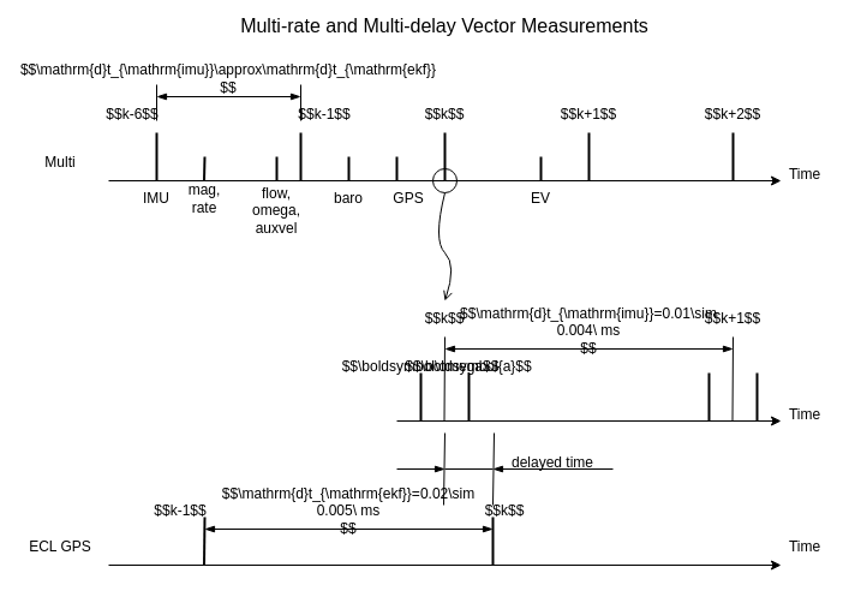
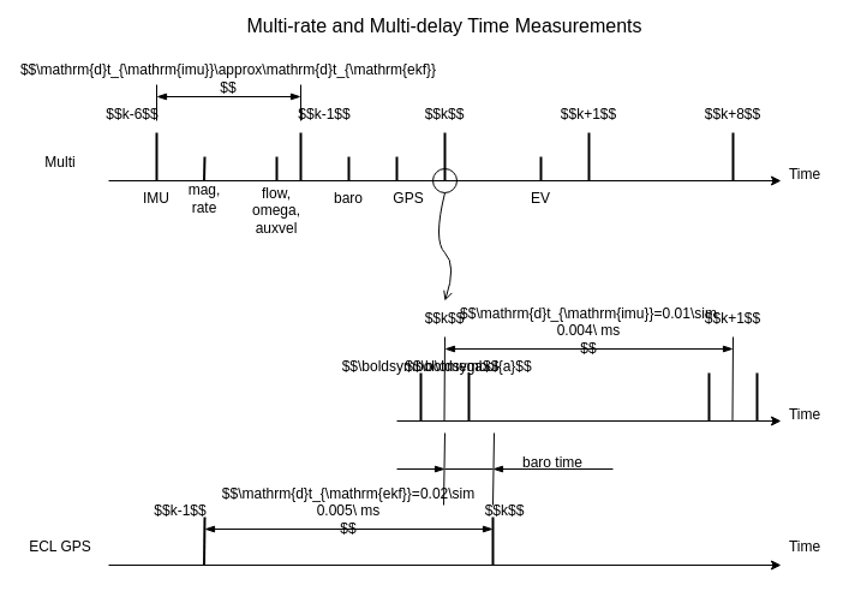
  <mxCell id="0" />
  <mxCell id="1" parent="0" />
  <mxCell id="2" value="" style="endArrow=classic;html=1;rounded=0;" parent="1" edge="1"><mxGeometry width="50" height="50" relative="1" as="geometry"><mxPoint x="90" y="150" as="sourcePoint" /><mxPoint x="650" y="150" as="targetPoint" /></mxGeometry></mxCell>
  <mxCell id="3" value="" style="endArrow=none;html=1;rounded=0;strokeWidth=2;" parent="1" edge="1"><mxGeometry width="50" height="50" relative="1" as="geometry"><mxPoint x="169.5" y="150" as="sourcePoint" /><mxPoint x="170" y="130" as="targetPoint" /></mxGeometry></mxCell>
  <mxCell id="4" value="" style="endArrow=none;html=1;rounded=0;strokeWidth=2;" parent="1" edge="1"><mxGeometry width="50" height="50" relative="1" as="geometry"><mxPoint x="130" y="150" as="sourcePoint" /><mxPoint x="130" y="110" as="targetPoint" /></mxGeometry></mxCell>
  <mxCell id="5" value="" style="endArrow=none;html=1;rounded=0;strokeWidth=2;" parent="1" edge="1"><mxGeometry width="50" height="50" relative="1" as="geometry"><mxPoint x="230" y="150" as="sourcePoint" /><mxPoint x="230" y="130" as="targetPoint" /></mxGeometry></mxCell>
  <mxCell id="6" value="" style="endArrow=none;html=1;rounded=0;strokeWidth=2;" parent="1" edge="1"><mxGeometry width="50" height="50" relative="1" as="geometry"><mxPoint x="370" y="150" as="sourcePoint" /><mxPoint x="370" y="110" as="targetPoint" /></mxGeometry></mxCell>
  <mxCell id="7" value="IMU" style="text;html=1;strokeColor=none;fillColor=none;align=center;verticalAlign=middle;whiteSpace=wrap;rounded=0;" parent="1" vertex="1"><mxGeometry x="100" y="150" width="60" height="30" as="geometry" /></mxCell>
  <mxCell id="8" value="mag,&lt;br&gt;rate" style="text;html=1;strokeColor=none;fillColor=none;align=center;verticalAlign=middle;whiteSpace=wrap;rounded=0;" parent="1" vertex="1"><mxGeometry x="140" y="150" width="60" height="30" as="geometry" /></mxCell>
  <mxCell id="9" value="flow, omega, auxvel" style="text;html=1;strokeColor=none;fillColor=none;align=center;verticalAlign=middle;whiteSpace=wrap;rounded=0;" parent="1" vertex="1"><mxGeometry x="200" y="160" width="60" height="30" as="geometry" /></mxCell>
  <mxCell id="10" value="" style="endArrow=none;html=1;rounded=0;strokeWidth=2;" parent="1" edge="1"><mxGeometry width="50" height="50" relative="1" as="geometry"><mxPoint x="450" y="150" as="sourcePoint" /><mxPoint x="450" y="130" as="targetPoint" /></mxGeometry></mxCell>
  <mxCell id="11" value="" style="endArrow=none;html=1;rounded=0;strokeWidth=2;" parent="1" edge="1"><mxGeometry width="50" height="50" relative="1" as="geometry"><mxPoint x="490" y="150" as="sourcePoint" /><mxPoint x="490" y="110" as="targetPoint" /></mxGeometry></mxCell>
  <mxCell id="12" value="baro" style="text;html=1;strokeColor=none;fillColor=none;align=center;verticalAlign=middle;whiteSpace=wrap;rounded=0;" parent="1" vertex="1"><mxGeometry x="260" y="150" width="60" height="30" as="geometry" /></mxCell>
  <mxCell id="13" value="GPS" style="text;html=1;strokeColor=none;fillColor=none;align=center;verticalAlign=middle;whiteSpace=wrap;rounded=0;" parent="1" vertex="1"><mxGeometry x="310" y="150" width="60" height="30" as="geometry" /></mxCell>
  <mxCell id="14" value="EV" style="text;html=1;strokeColor=none;fillColor=none;align=center;verticalAlign=middle;whiteSpace=wrap;rounded=0;" parent="1" vertex="1"><mxGeometry x="420" y="150" width="60" height="30" as="geometry" /></mxCell>
  <mxCell id="15" value="Time" style="text;html=1;strokeColor=none;fillColor=none;align=center;verticalAlign=middle;whiteSpace=wrap;rounded=0;" parent="1" vertex="1"><mxGeometry x="640" y="130" width="60" height="30" as="geometry" /></mxCell>
  <mxCell id="16" value="" style="endArrow=none;html=1;rounded=0;strokeWidth=1;" parent="1" edge="1"><mxGeometry width="50" height="50" relative="1" as="geometry"><mxPoint x="130" y="100" as="sourcePoint" /><mxPoint x="130" y="70" as="targetPoint" /></mxGeometry></mxCell>
  <mxCell id="17" value="" style="endArrow=none;html=1;rounded=0;strokeWidth=1;" parent="1" edge="1"><mxGeometry width="50" height="50" relative="1" as="geometry"><mxPoint x="250" y="100" as="sourcePoint" /><mxPoint x="250" y="70" as="targetPoint" /></mxGeometry></mxCell>
  <mxCell id="18" value="" style="endArrow=blockThin;startArrow=blockThin;html=1;rounded=0;strokeWidth=1;startFill=1;endFill=1;" parent="1" edge="1"><mxGeometry width="50" height="50" relative="1" as="geometry"><mxPoint x="130" y="80" as="sourcePoint" /><mxPoint x="250" y="80" as="targetPoint" /></mxGeometry></mxCell>
  <mxCell id="19" value="$$\mathrm{d}t_{\mathrm{imu}}\approx\mathrm{d}t_{\mathrm{ekf}}&lt;br&gt;$$" style="text;html=1;strokeColor=none;fillColor=none;align=center;verticalAlign=middle;whiteSpace=wrap;rounded=0;" parent="1" vertex="1"><mxGeometry x="160" y="50" width="60" height="30" as="geometry" /></mxCell>
  <mxCell id="20" value="$$k-6$$" style="text;html=1;strokeColor=none;fillColor=none;align=center;verticalAlign=middle;whiteSpace=wrap;rounded=0;" parent="1" vertex="1"><mxGeometry x="80" y="80" width="60" height="30" as="geometry" /></mxCell>
  <mxCell id="21" value="$$k-1$$" style="text;html=1;strokeColor=none;fillColor=none;align=center;verticalAlign=middle;whiteSpace=wrap;rounded=0;" parent="1" vertex="1"><mxGeometry x="240" y="80" width="60" height="30" as="geometry" /></mxCell>
  <mxCell id="22" value="$$k$$" style="text;html=1;strokeColor=none;fillColor=none;align=center;verticalAlign=middle;whiteSpace=wrap;rounded=0;" parent="1" vertex="1"><mxGeometry x="340" y="80" width="60" height="30" as="geometry" /></mxCell>
  <mxCell id="23" value="$$k+1$$" style="text;html=1;strokeColor=none;fillColor=none;align=center;verticalAlign=middle;whiteSpace=wrap;rounded=0;" parent="1" vertex="1"><mxGeometry x="460" y="80" width="60" height="30" as="geometry" /></mxCell>
  <mxCell id="24" value="" style="endArrow=none;html=1;rounded=0;strokeWidth=2;" parent="1" edge="1"><mxGeometry width="50" height="50" relative="1" as="geometry"><mxPoint x="250" y="150" as="sourcePoint" /><mxPoint x="250" y="110" as="targetPoint" /></mxGeometry></mxCell>
  <mxCell id="25" value="" style="endArrow=none;html=1;rounded=0;strokeWidth=2;" parent="1" edge="1"><mxGeometry width="50" height="50" relative="1" as="geometry"><mxPoint x="290" y="150" as="sourcePoint" /><mxPoint x="290" y="130" as="targetPoint" /></mxGeometry></mxCell>
  <mxCell id="26" value="" style="endArrow=none;html=1;rounded=0;strokeWidth=2;" parent="1" edge="1"><mxGeometry width="50" height="50" relative="1" as="geometry"><mxPoint x="330" y="150" as="sourcePoint" /><mxPoint x="330" y="130" as="targetPoint" /></mxGeometry></mxCell>
  <mxCell id="27" value="" style="endArrow=none;html=1;rounded=0;strokeWidth=2;" parent="1" edge="1"><mxGeometry width="50" height="50" relative="1" as="geometry"><mxPoint x="610" y="150" as="sourcePoint" /><mxPoint x="610" y="110" as="targetPoint" /></mxGeometry></mxCell>
- <mxCell id="28" value="$$k+2$$" style="text;html=1;strokeColor=none;fillColor=none;align=center;verticalAlign=middle;whiteSpace=wrap;rounded=0;" parent="1" vertex="1"><mxGeometry x="580" y="80" width="60" height="30" as="geometry" /></mxCell>
+ <mxCell id="28" value="$$k+8$$" style="text;html=1;strokeColor=none;fillColor=none;align=center;verticalAlign=middle;whiteSpace=wrap;rounded=0;" parent="1" vertex="1"><mxGeometry x="580" y="80" width="60" height="30" as="geometry" /></mxCell>
  <mxCell id="29" value="" style="curved=1;endArrow=open;html=1;rounded=0;strokeWidth=1;entryX=0.5;entryY=0;entryDx=0;entryDy=0;endFill=0;" parent="1" target="39" edge="1"><mxGeometry width="50" height="50" relative="1" as="geometry"><mxPoint x="370" y="160" as="sourcePoint" /><mxPoint x="370" y="260" as="targetPoint" /><Array as="points"><mxPoint x="360" y="200" /><mxPoint x="380" y="220" /></Array></mxGeometry></mxCell>
  <mxCell id="30" value="" style="ellipse;whiteSpace=wrap;html=1;aspect=fixed;fillColor=none;" parent="1" vertex="1"><mxGeometry x="360" y="140" width="20" height="20" as="geometry" /></mxCell>
  <mxCell id="31" value="" style="endArrow=classic;html=1;rounded=0;" parent="1" edge="1"><mxGeometry width="50" height="50" relative="1" as="geometry"><mxPoint x="330" y="350" as="sourcePoint" /><mxPoint x="650" y="350" as="targetPoint" /></mxGeometry></mxCell>
  <mxCell id="32" value="" style="endArrow=none;html=1;rounded=0;strokeWidth=2;" parent="1" edge="1"><mxGeometry width="50" height="50" relative="1" as="geometry"><mxPoint x="350" y="350" as="sourcePoint" /><mxPoint x="350" y="310" as="targetPoint" /></mxGeometry></mxCell>
  <mxCell id="33" value="" style="endArrow=none;html=1;rounded=0;strokeWidth=2;" parent="1" edge="1"><mxGeometry width="50" height="50" relative="1" as="geometry"><mxPoint x="390" y="350" as="sourcePoint" /><mxPoint x="390" y="310" as="targetPoint" /></mxGeometry></mxCell>
  <mxCell id="34" value="" style="endArrow=none;html=1;rounded=0;strokeWidth=2;" parent="1" edge="1"><mxGeometry width="50" height="50" relative="1" as="geometry"><mxPoint x="590" y="350" as="sourcePoint" /><mxPoint x="590" y="310" as="targetPoint" /></mxGeometry></mxCell>
  <mxCell id="35" value="" style="endArrow=none;html=1;rounded=0;strokeWidth=2;" parent="1" edge="1"><mxGeometry width="50" height="50" relative="1" as="geometry"><mxPoint x="630" y="350" as="sourcePoint" /><mxPoint x="630" y="310" as="targetPoint" /></mxGeometry></mxCell>
  <mxCell id="36" value="" style="endArrow=none;html=1;rounded=0;strokeWidth=1;" parent="1" edge="1"><mxGeometry width="50" height="50" relative="1" as="geometry"><mxPoint x="369.5" y="350" as="sourcePoint" /><mxPoint x="370" y="280" as="targetPoint" /></mxGeometry></mxCell>
  <mxCell id="37" value="" style="endArrow=none;html=1;rounded=0;strokeWidth=1;" parent="1" edge="1"><mxGeometry width="50" height="50" relative="1" as="geometry"><mxPoint x="609.5" y="350" as="sourcePoint" /><mxPoint x="610" y="280" as="targetPoint" /></mxGeometry></mxCell>
  <mxCell id="38" value="" style="endArrow=blockThin;startArrow=blockThin;html=1;rounded=0;strokeWidth=1;startFill=1;endFill=1;" parent="1" edge="1"><mxGeometry width="50" height="50" relative="1" as="geometry"><mxPoint x="370" y="290" as="sourcePoint" /><mxPoint x="610" y="290" as="targetPoint" /></mxGeometry></mxCell>
  <mxCell id="39" value="$$k$$" style="text;html=1;strokeColor=none;fillColor=none;align=center;verticalAlign=middle;whiteSpace=wrap;rounded=0;" parent="1" vertex="1"><mxGeometry x="340" y="250" width="60" height="30" as="geometry" /></mxCell>
  <mxCell id="40" value="$$k+1$$" style="text;html=1;strokeColor=none;fillColor=none;align=center;verticalAlign=middle;whiteSpace=wrap;rounded=0;" parent="1" vertex="1"><mxGeometry x="580" y="250" width="60" height="30" as="geometry" /></mxCell>
  <mxCell id="41" value="$$\boldsymbol\omega$$" style="text;html=1;strokeColor=none;fillColor=none;align=center;verticalAlign=middle;whiteSpace=wrap;rounded=0;" parent="1" vertex="1"><mxGeometry x="320" y="290" width="60" height="30" as="geometry" /></mxCell>
  <mxCell id="42" value="$$\boldsymbol{a}$$" style="text;html=1;strokeColor=none;fillColor=none;align=center;verticalAlign=middle;whiteSpace=wrap;rounded=0;" parent="1" vertex="1"><mxGeometry x="360" y="290" width="60" height="30" as="geometry" /></mxCell>
  <mxCell id="43" value="$$\mathrm{d}t_{\mathrm{imu}}=0.01\sim 0.004\ ms&lt;br&gt;$$" style="text;html=1;strokeColor=none;fillColor=none;align=center;verticalAlign=middle;whiteSpace=wrap;rounded=0;" parent="1" vertex="1"><mxGeometry x="460" y="260" width="60" height="30" as="geometry" /></mxCell>
  <mxCell id="44" value="Time" style="text;html=1;strokeColor=none;fillColor=none;align=center;verticalAlign=middle;whiteSpace=wrap;rounded=0;" parent="1" vertex="1"><mxGeometry x="640" y="330" width="60" height="30" as="geometry" /></mxCell>
  <mxCell id="45" value="" style="endArrow=classic;html=1;rounded=0;" parent="1" edge="1"><mxGeometry width="50" height="50" relative="1" as="geometry"><mxPoint x="90" y="470" as="sourcePoint" /><mxPoint x="650" y="470" as="targetPoint" /></mxGeometry></mxCell>
  <mxCell id="46" value="Time" style="text;html=1;strokeColor=none;fillColor=none;align=center;verticalAlign=middle;whiteSpace=wrap;rounded=0;" parent="1" vertex="1"><mxGeometry x="640" y="440" width="60" height="30" as="geometry" /></mxCell>
  <mxCell id="47" value="Multi" style="text;html=1;strokeColor=none;fillColor=none;align=center;verticalAlign=middle;whiteSpace=wrap;rounded=0;" parent="1" vertex="1"><mxGeometry x="20" y="120" width="60" height="30" as="geometry" /></mxCell>
  <mxCell id="48" value="ECL GPS" style="text;html=1;strokeColor=none;fillColor=none;align=center;verticalAlign=middle;whiteSpace=wrap;rounded=0;" parent="1" vertex="1"><mxGeometry x="20" y="440" width="60" height="30" as="geometry" /></mxCell>
  <mxCell id="49" value="" style="endArrow=none;html=1;rounded=0;strokeWidth=2;" parent="1" edge="1"><mxGeometry width="50" height="50" relative="1" as="geometry"><mxPoint x="410" y="470" as="sourcePoint" /><mxPoint x="410" y="430" as="targetPoint" /></mxGeometry></mxCell>
  <mxCell id="50" value="" style="endArrow=none;html=1;rounded=0;strokeWidth=2;" parent="1" edge="1"><mxGeometry width="50" height="50" relative="1" as="geometry"><mxPoint x="169.5" y="470" as="sourcePoint" /><mxPoint x="170" y="430" as="targetPoint" /></mxGeometry></mxCell>
  <mxCell id="51" value="" style="endArrow=blockThin;startArrow=blockThin;html=1;rounded=0;strokeWidth=1;startFill=1;endFill=1;" parent="1" edge="1"><mxGeometry width="50" height="50" relative="1" as="geometry"><mxPoint x="170" y="440" as="sourcePoint" /><mxPoint x="410" y="440" as="targetPoint" /></mxGeometry></mxCell>
  <mxCell id="52" value="$$\mathrm{d}t_{\mathrm{ekf}}=0.02\sim 0.005\ ms&lt;br&gt;$$" style="text;html=1;strokeColor=none;fillColor=none;align=center;verticalAlign=middle;whiteSpace=wrap;rounded=0;" parent="1" vertex="1"><mxGeometry x="260" y="410" width="60" height="30" as="geometry" /></mxCell>
  <mxCell id="53" value="$$k$$" style="text;html=1;strokeColor=none;fillColor=none;align=center;verticalAlign=middle;whiteSpace=wrap;rounded=0;" parent="1" vertex="1"><mxGeometry x="390" y="410" width="60" height="30" as="geometry" /></mxCell>
  <mxCell id="54" value="$$k-1$$" style="text;html=1;strokeColor=none;fillColor=none;align=center;verticalAlign=middle;whiteSpace=wrap;rounded=0;" parent="1" vertex="1"><mxGeometry x="120" y="410" width="60" height="30" as="geometry" /></mxCell>
- <mxCell id="55" value="&lt;div style=&quot;margin-bottom: 2ex; font-size: medium; text-align: start;&quot; id=&quot;magicparlabel-360096&quot; class=&quot;standard&quot;&gt;Multi-rate and Multi-delay Vector Measurements&lt;/div&gt;" style="text;html=1;strokeColor=none;fillColor=none;align=center;verticalAlign=middle;whiteSpace=wrap;rounded=0;" parent="1" vertex="1"><mxGeometry x="185" y="20" width="370" height="20" as="geometry" /></mxCell>
+ <mxCell id="55" value="&lt;div style=&quot;margin-bottom: 2ex; font-size: medium; text-align: start;&quot; id=&quot;magicparlabel-360096&quot; class=&quot;standard&quot;&gt;Multi-rate and Multi-delay Time Measurements&lt;/div&gt;" style="text;html=1;strokeColor=none;fillColor=none;align=center;verticalAlign=middle;whiteSpace=wrap;rounded=0;" parent="1" vertex="1"><mxGeometry x="185" y="20" width="370" height="20" as="geometry" /></mxCell>
  <mxCell id="56" value="" style="endArrow=none;html=1;rounded=0;strokeWidth=1;" parent="1" edge="1"><mxGeometry width="50" height="50" relative="1" as="geometry"><mxPoint x="410" y="420" as="sourcePoint" /><mxPoint x="411" y="360" as="targetPoint" /></mxGeometry></mxCell>
  <mxCell id="57" value="" style="endArrow=none;html=1;rounded=0;strokeWidth=1;" parent="1" edge="1"><mxGeometry width="50" height="50" relative="1" as="geometry"><mxPoint x="369" y="420" as="sourcePoint" /><mxPoint x="370" y="360" as="targetPoint" /></mxGeometry></mxCell>
  <mxCell id="58" value="" style="endArrow=none;html=1;rounded=0;" parent="1" edge="1"><mxGeometry width="50" height="50" relative="1" as="geometry"><mxPoint x="370" y="390" as="sourcePoint" /><mxPoint x="410" y="390" as="targetPoint" /></mxGeometry></mxCell>
  <mxCell id="59" value="" style="endArrow=blockThin;html=1;rounded=0;endFill=1;" parent="1" edge="1"><mxGeometry width="50" height="50" relative="1" as="geometry"><mxPoint x="330" y="390" as="sourcePoint" /><mxPoint x="370" y="390" as="targetPoint" /></mxGeometry></mxCell>
  <mxCell id="60" value="" style="endArrow=blockThin;html=1;rounded=0;endFill=1;" parent="1" edge="1"><mxGeometry width="50" height="50" relative="1" as="geometry"><mxPoint x="510" y="390" as="sourcePoint" /><mxPoint x="410" y="390" as="targetPoint" /></mxGeometry></mxCell>
- <mxCell id="61" value="delayed time" style="text;html=1;strokeColor=none;fillColor=none;align=center;verticalAlign=middle;whiteSpace=wrap;rounded=0;" parent="1" vertex="1"><mxGeometry x="420" y="370" width="80" height="30" as="geometry" /></mxCell>
+ <mxCell id="61" value="baro time" style="text;html=1;strokeColor=none;fillColor=none;align=center;verticalAlign=middle;whiteSpace=wrap;rounded=0;" parent="1" vertex="1"><mxGeometry x="420" y="370" width="80" height="30" as="geometry" /></mxCell>
